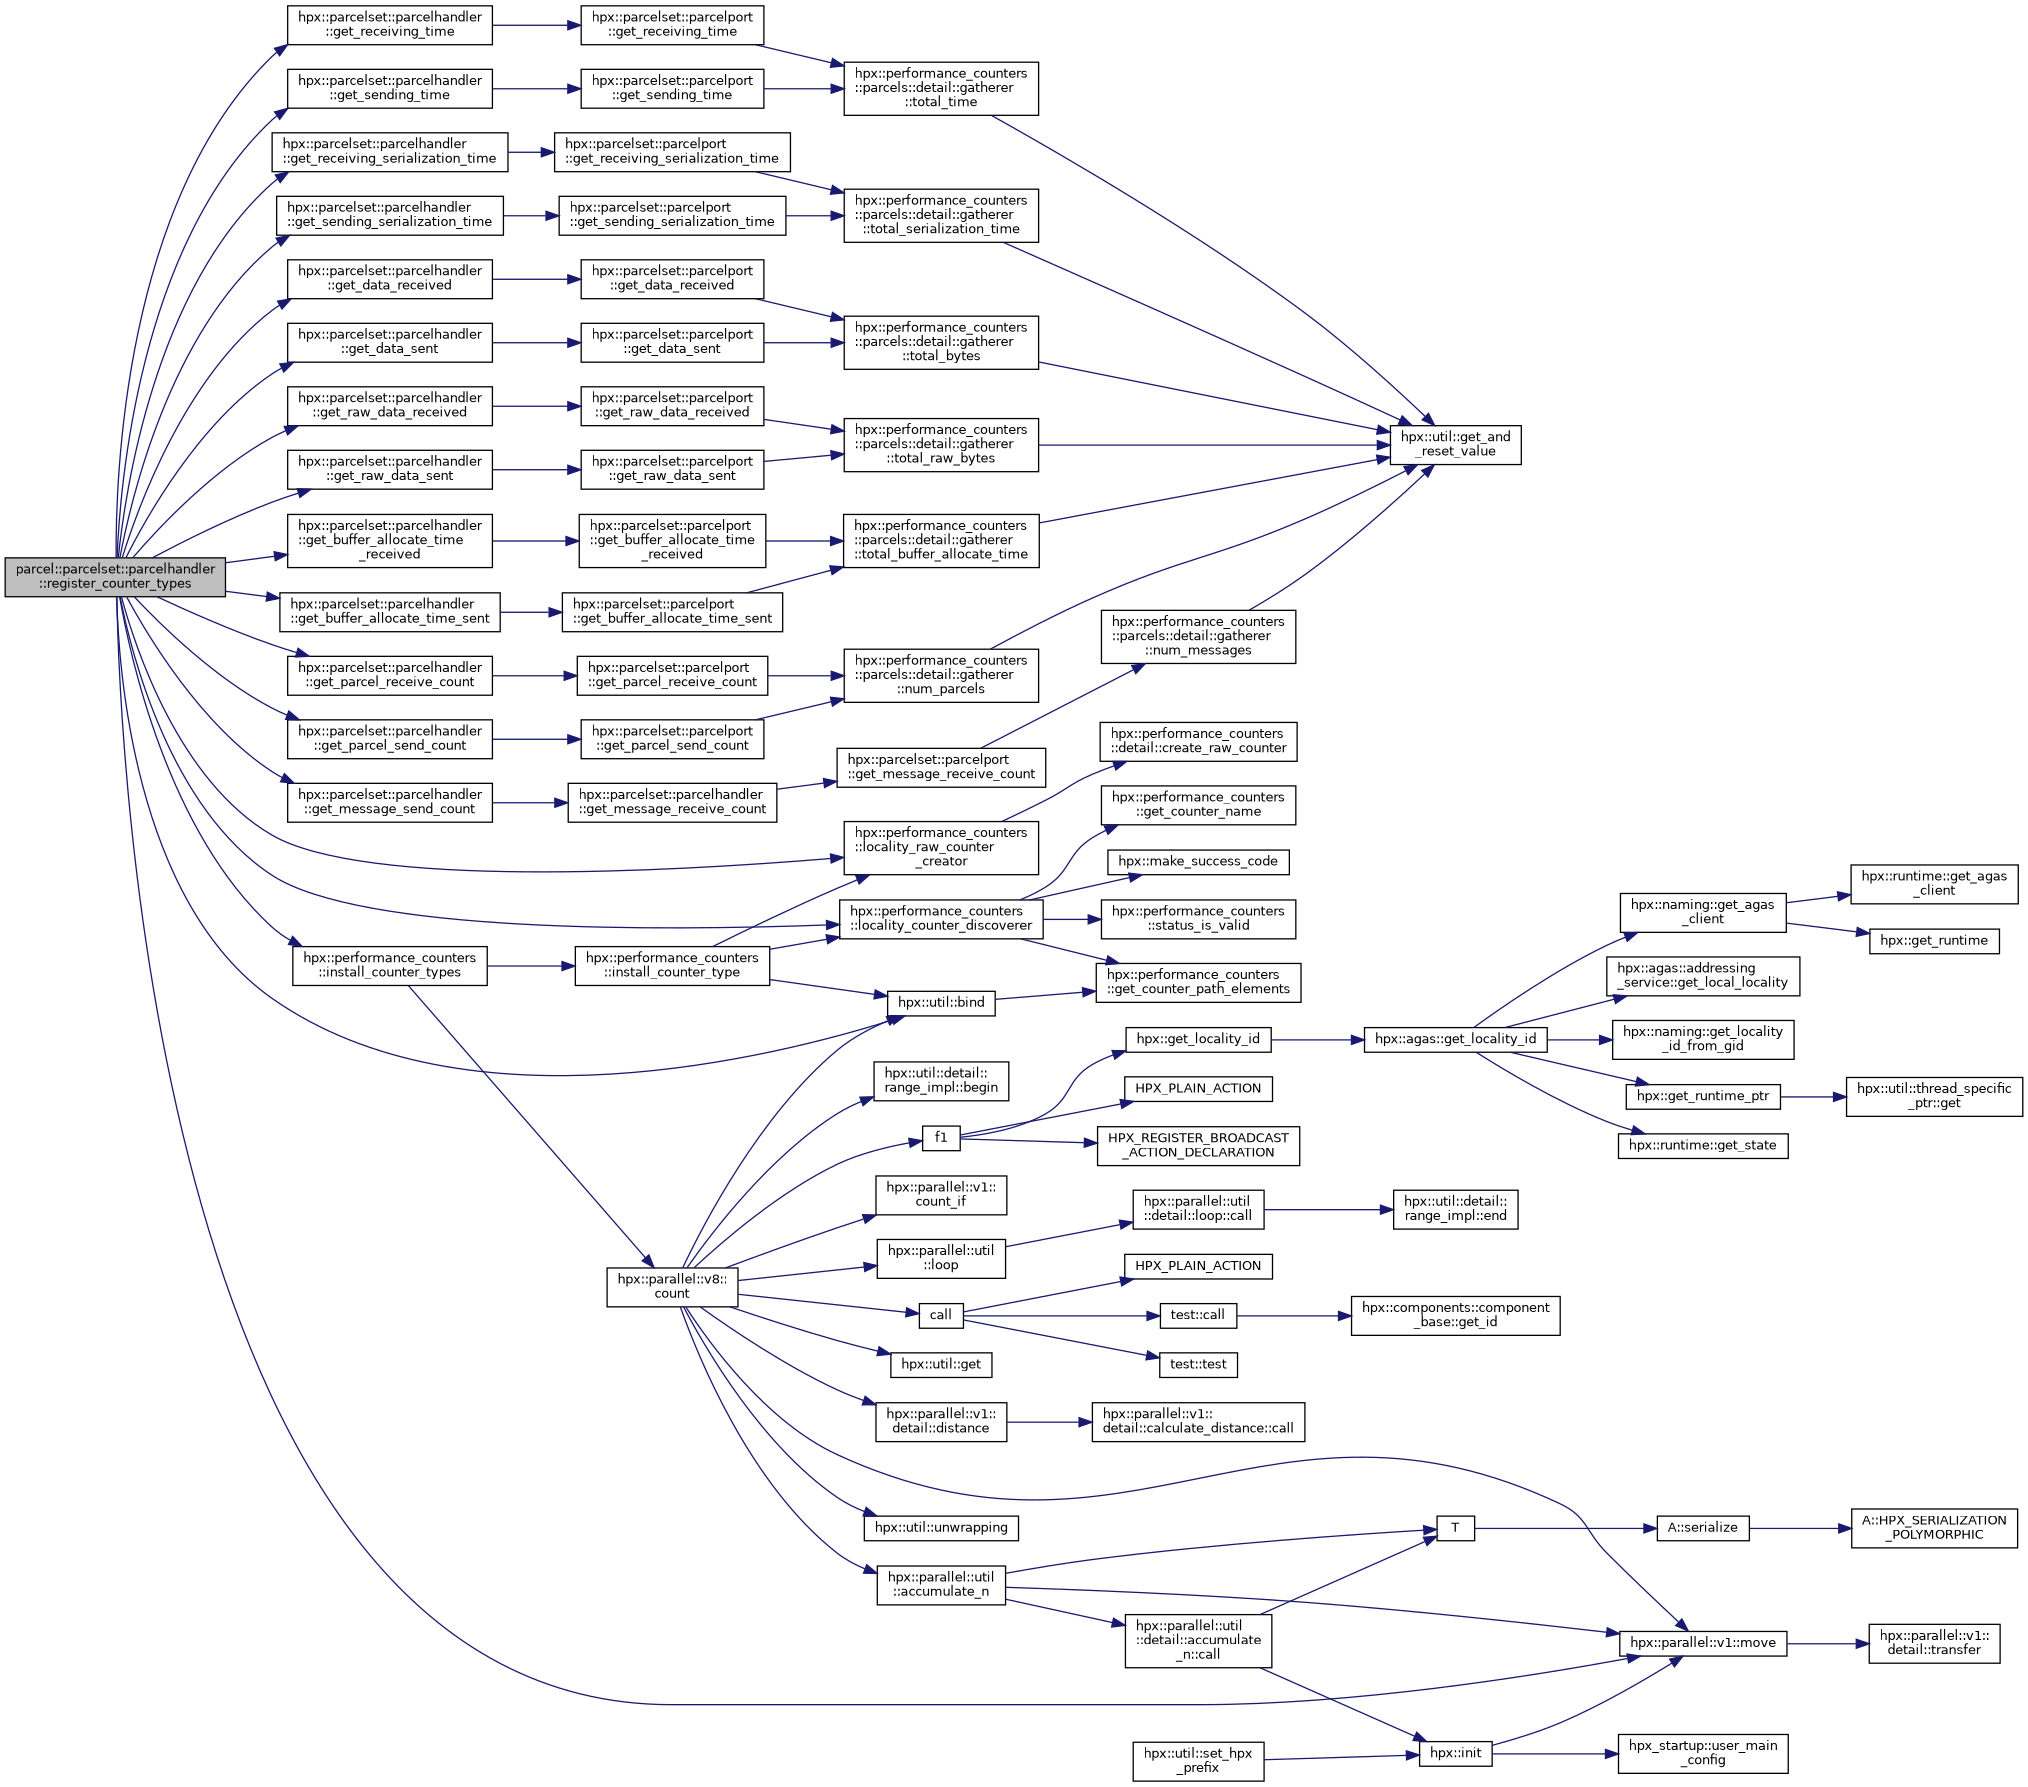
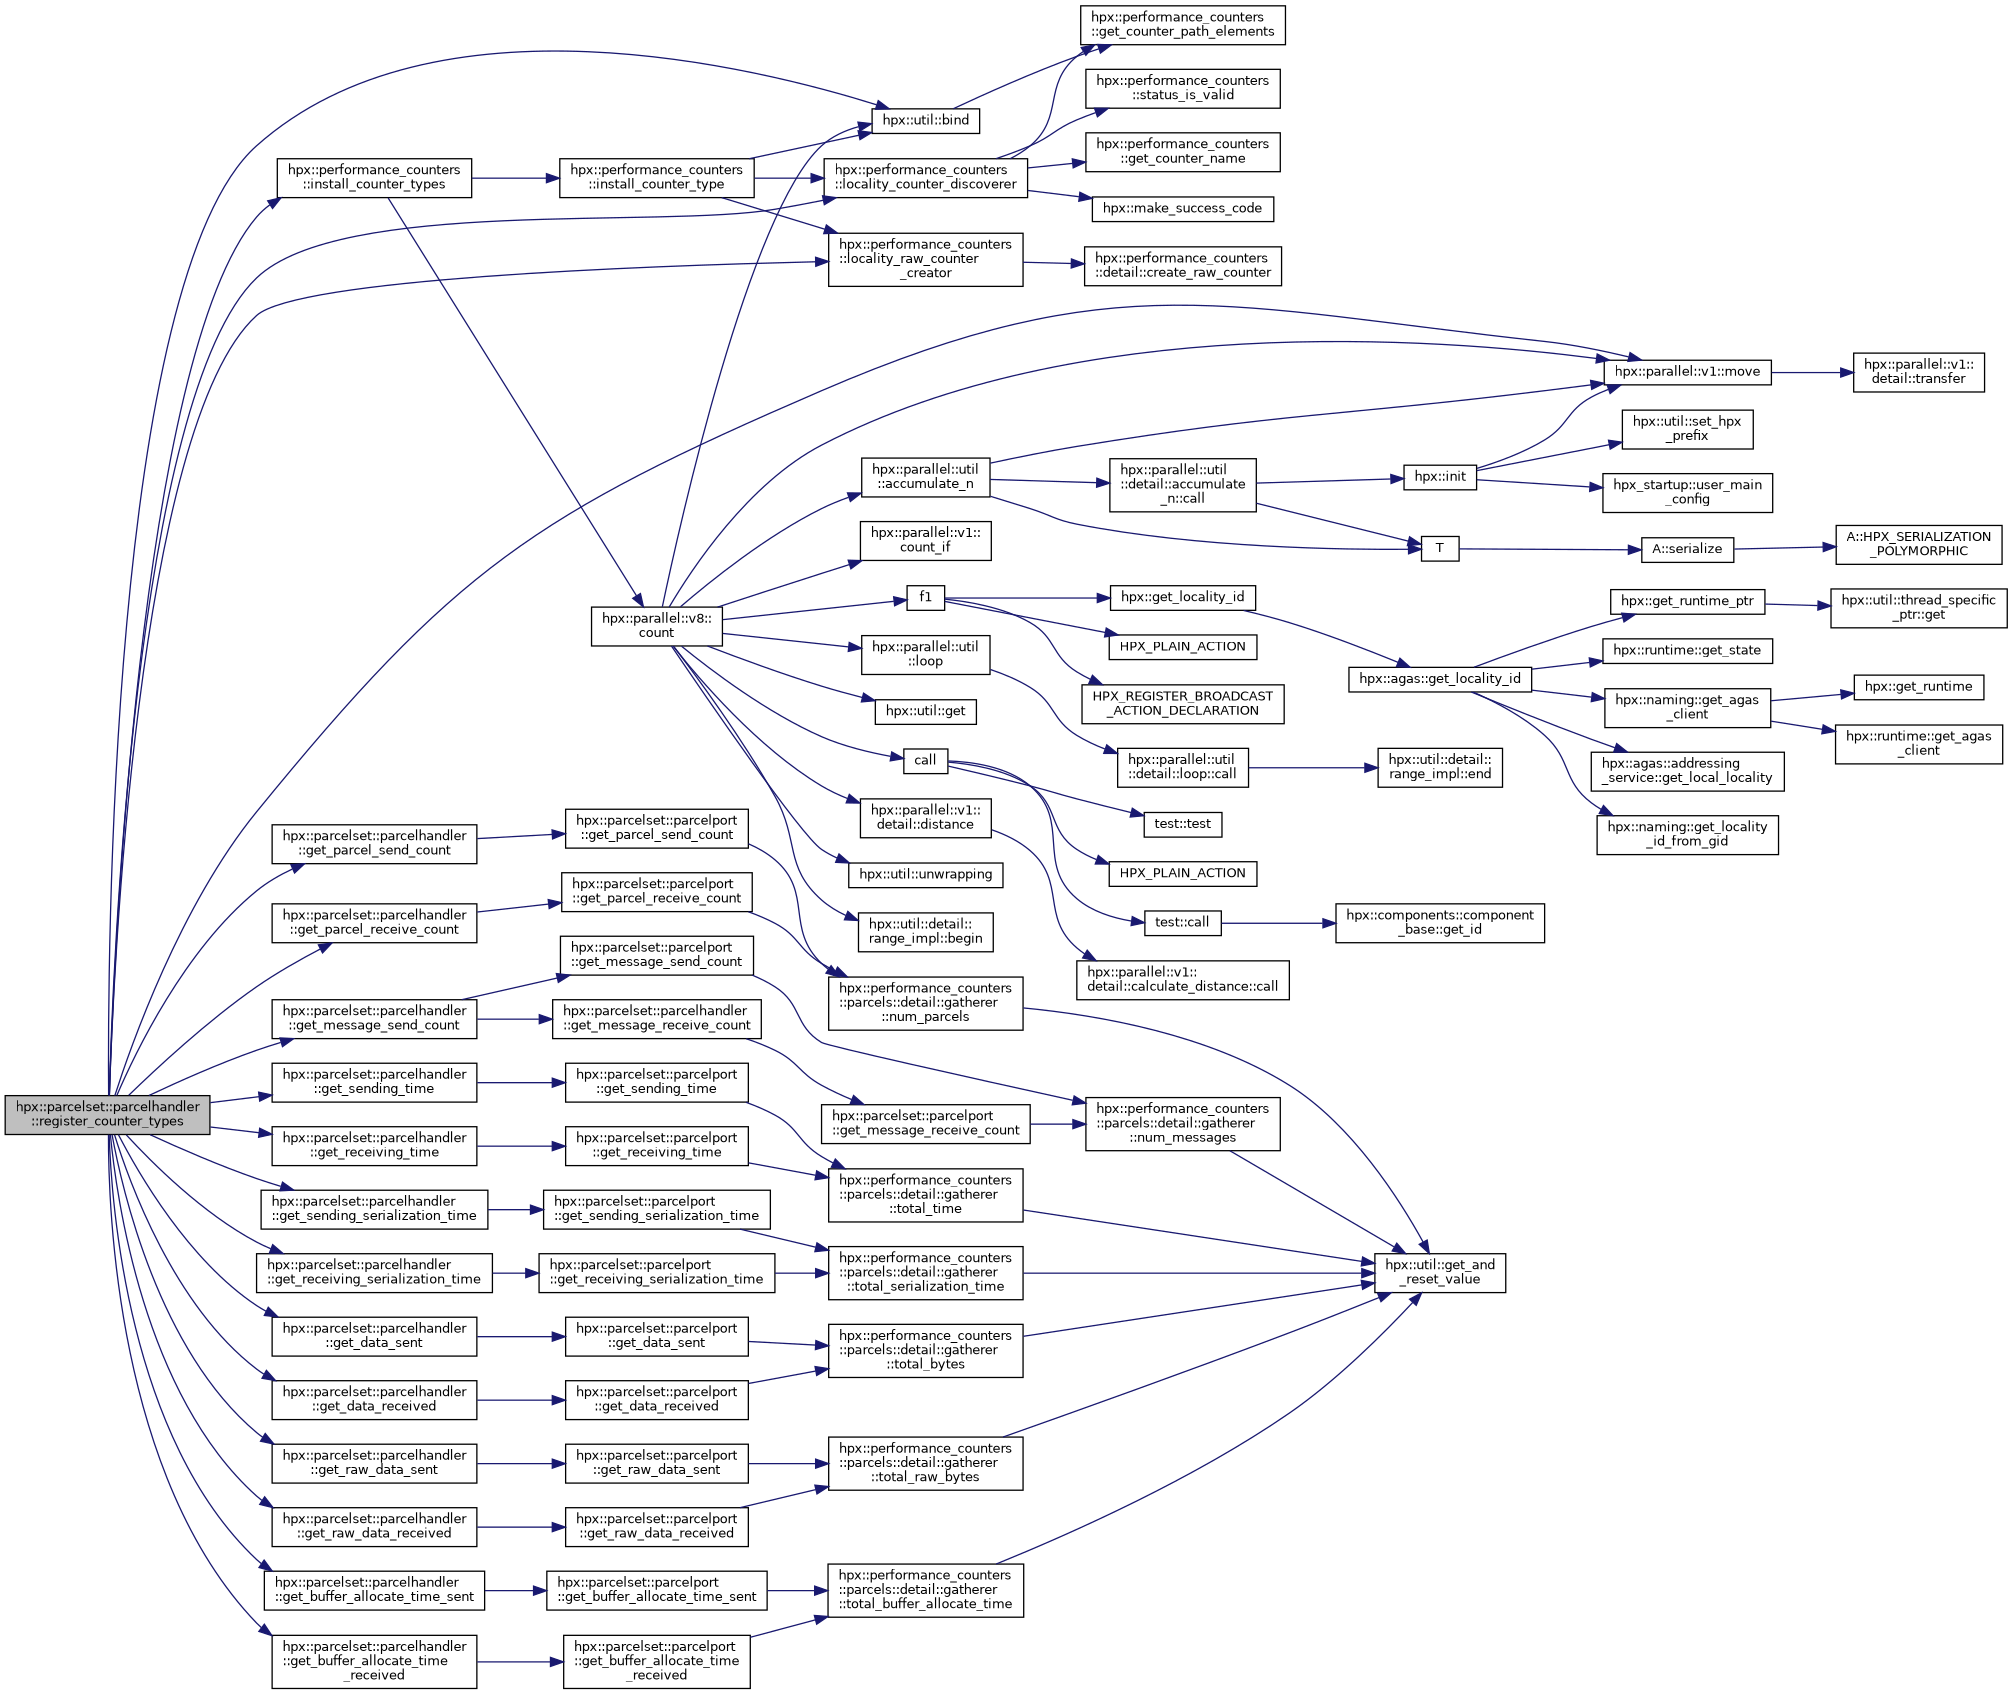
  digraph {
    rankdir=LR
    node [color=black fillcolor=white fontname=Helvetica fontsize=10 shape=record style=filled]
    edge [color=midnightblue fontname=Helvetica fontsize=10 labelfontname=Helvetica labelfontsize=10 style=solid]
-   n1 [fillcolor=grey75 fontcolor=black height=0.2 label="parcel::parcelset::parcelhandler\l::register_counter_types" width=0.4]
+   n1 [fillcolor=grey75 fontcolor=black height=0.2 label="hpx::parcelset::parcelhandler\l::register_counter_types" width=0.4]
    n2 [height=0.2 label="hpx::util::bind" width=0.4]
    n3 [height=0.2 label="hpx::parcelset::parcelhandler\l::get_parcel_send_count" width=0.4]
    n4 [height=0.2 label="hpx::parcelset::parcelhandler\l::get_parcel_receive_count" width=0.4]
    n5 [height=0.2 label="hpx::parcelset::parcelhandler\l::get_message_send_count" width=0.4]
    n6 [height=0.2 label="hpx::parcelset::parcelhandler\l::get_sending_time" width=0.4]
    n7 [height=0.2 label="hpx::parcelset::parcelhandler\l::get_receiving_time" width=0.4]
    n8 [height=0.2 label="hpx::parcelset::parcelhandler\l::get_sending_serialization_time" width=0.4]
    n9 [height=0.2 label="hpx::parcelset::parcelhandler\l::get_receiving_serialization_time" width=0.4]
    n10 [height=0.2 label="hpx::parcelset::parcelhandler\l::get_data_sent" width=0.4]
    n11 [height=0.2 label="hpx::parcelset::parcelhandler\l::get_data_received" width=0.4]
    n12 [height=0.2 label="hpx::parcelset::parcelhandler\l::get_raw_data_sent" width=0.4]
    n13 [height=0.2 label="hpx::parcelset::parcelhandler\l::get_raw_data_received" width=0.4]
    n14 [height=0.2 label="hpx::parcelset::parcelhandler\l::get_buffer_allocate_time_sent" width=0.4]
    n15 [height=0.2 label="hpx::parcelset::parcelhandler\l::get_buffer_allocate_time\l_received" width=0.4]
    n16 [height=0.2 label="hpx::parallel::v1::move" width=0.4]
    n17 [height=0.2 label="hpx::performance_counters\l::locality_raw_counter\l_creator" width=0.4]
    n18 [height=0.2 label="hpx::performance_counters\l::locality_counter_discoverer" width=0.4]
    n19 [height=0.2 label="hpx::performance_counters\l::install_counter_types" width=0.4]
    n20 [height=0.2 label="hpx::performance_counters\l::get_counter_path_elements" width=0.4]
    n21 [height=0.2 label="hpx::parcelset::parcelport\l::get_parcel_send_count" width=0.4]
    n22 [height=0.2 label="hpx::parcelset::parcelport\l::get_parcel_receive_count" width=0.4]
    n23 [height=0.2 label="hpx::parcelset::parcelhandler\l::get_message_receive_count" width=0.4]
+   n24 [height=0.2 label="hpx::parcelset::parcelport\l::get_message_send_count" width=0.4]
    n25 [height=0.2 label="hpx::parcelset::parcelport\l::get_message_receive_count" width=0.4]
    n26 [height=0.2 label="hpx::parcelset::parcelport\l::get_sending_time" width=0.4]
    n27 [height=0.2 label="hpx::parcelset::parcelport\l::get_receiving_time" width=0.4]
    n28 [height=0.2 label="hpx::parcelset::parcelport\l::get_sending_serialization_time" width=0.4]
    n29 [height=0.2 label="hpx::parcelset::parcelport\l::get_receiving_serialization_time" width=0.4]
    n30 [height=0.2 label="hpx::parcelset::parcelport\l::get_data_sent" width=0.4]
    n31 [height=0.2 label="hpx::parcelset::parcelport\l::get_data_received" width=0.4]
    n32 [height=0.2 label="hpx::parcelset::parcelport\l::get_raw_data_sent" width=0.4]
    n33 [height=0.2 label="hpx::parcelset::parcelport\l::get_raw_data_received" width=0.4]
    n34 [height=0.2 label="hpx::parcelset::parcelport\l::get_buffer_allocate_time_sent" width=0.4]
    n35 [height=0.2 label="hpx::parcelset::parcelport\l::get_buffer_allocate_time\l_received" width=0.4]
    n36 [height=0.2 label="hpx::parallel::v1::\ldetail::transfer" width=0.4]
    n37 [height=0.2 label="hpx::performance_counters\l::detail::create_raw_counter" width=0.4]
    n38 [height=0.2 label="hpx::performance_counters\l::status_is_valid" width=0.4]
    n39 [height=0.2 label="hpx::performance_counters\l::get_counter_name" width=0.4]
    n40 [height=0.2 label="hpx::make_success_code" width=0.4]
    n41 [height=0.2 label="hpx::parallel::v8::\lcount" width=0.4]
    n42 [height=0.2 label="hpx::performance_counters\l::install_counter_type" width=0.4]
    n43 [height=0.2 label="hpx::performance_counters\l::parcels::detail::gatherer\l::num_parcels" width=0.4]
    n44 [height=0.2 label="hpx::util::get_and\l_reset_value" width=0.4]
    n45 [height=0.2 label="hpx::performance_counters\l::parcels::detail::gatherer\l::num_messages" width=0.4]
    n46 [height=0.2 label="hpx::performance_counters\l::parcels::detail::gatherer\l::total_time" width=0.4]
    n47 [height=0.2 label="hpx::performance_counters\l::parcels::detail::gatherer\l::total_serialization_time" width=0.4]
    n48 [height=0.2 label="hpx::performance_counters\l::parcels::detail::gatherer\l::total_bytes" width=0.4]
    n49 [height=0.2 label="hpx::performance_counters\l::parcels::detail::gatherer\l::total_raw_bytes" width=0.4]
    n50 [height=0.2 label="hpx::performance_counters\l::parcels::detail::gatherer\l::total_buffer_allocate_time" width=0.4]
    n51 [height=0.2 label="hpx::parallel::v1::\lcount_if" width=0.4]
    n52 [height=0.2 label=f1 width=0.4]
    n53 [height=0.2 label="hpx::parallel::util\l::loop" width=0.4]
    n54 [height=0.2 label="hpx::util::get" width=0.4]
    n55 [height=0.2 label=call width=0.4]
    n56 [height=0.2 label="hpx::parallel::v1::\ldetail::distance" width=0.4]
    n57 [height=0.2 label="hpx::util::unwrapping" width=0.4]
    n58 [height=0.2 label="hpx::parallel::util\l::accumulate_n" width=0.4]
    n59 [height=0.2 label="hpx::util::detail::\lrange_impl::begin" width=0.4]
    n60 [height=0.2 label="hpx::get_locality_id" width=0.4]
    n61 [height=0.2 label=HPX_PLAIN_ACTION width=0.4]
    n62 [height=0.2 label="HPX_REGISTER_BROADCAST\l_ACTION_DECLARATION" width=0.4]
    n63 [height=0.2 label="hpx::parallel::util\l::detail::loop::call" width=0.4]
    n64 [height=0.2 label="test::test" width=0.4]
    n65 [height=0.2 label=HPX_PLAIN_ACTION width=0.4]
    n66 [height=0.2 label="test::call" width=0.4]
    n67 [height=0.2 label="hpx::parallel::v1::\ldetail::calculate_distance::call" width=0.4]
    n68 [height=0.2 label="hpx::parallel::util\l::detail::accumulate\l_n::call" width=0.4]
    n69 [height=0.2 label=T width=0.4]
    n70 [height=0.2 label="hpx::agas::get_locality_id" width=0.4]
    n71 [height=0.2 label="hpx::get_runtime_ptr" width=0.4]
    n72 [height=0.2 label="hpx::runtime::get_state" width=0.4]
    n73 [height=0.2 label="hpx::naming::get_agas\l_client" width=0.4]
    n74 [height=0.2 label="hpx::agas::addressing\l_service::get_local_locality" width=0.4]
    n75 [height=0.2 label="hpx::naming::get_locality\l_id_from_gid" width=0.4]
    n76 [height=0.2 label="hpx::util::thread_specific\l_ptr::get" width=0.4]
    n77 [height=0.2 label="hpx::get_runtime" width=0.4]
    n78 [height=0.2 label="hpx::runtime::get_agas\l_client" width=0.4]
    n79 [height=0.2 label="hpx::util::detail::\lrange_impl::end" width=0.4]
    n80 [height=0.2 label="hpx::components::component\l_base::get_id" width=0.4]
    n81 [height=0.2 label="hpx::init" width=0.4]
    n82 [height=0.2 label="A::serialize" width=0.4]
    n83 [height=0.2 label="hpx::util::set_hpx\l_prefix" width=0.4]
    n84 [height=0.2 label="hpx_startup::user_main\l_config" width=0.4]
    n85 [height=0.2 label="A::HPX_SERIALIZATION\l_POLYMORPHIC" width=0.4]
    n1 -> n2
    n1 -> n3
    n1 -> n4
    n1 -> n5
    n1 -> n6
    n1 -> n7
    n1 -> n8
    n1 -> n9
    n1 -> n10
    n1 -> n11
    n1 -> n12
    n1 -> n13
    n1 -> n14
    n1 -> n15
    n1 -> n16
    n1 -> n17
    n1 -> n18
    n1 -> n19
    n2 -> n20
    n3 -> n21
    n4 -> n22
    n5 -> n23
+   n5 -> n24
    n6 -> n26
    n7 -> n27
    n8 -> n28
    n9 -> n29
    n10 -> n30
    n11 -> n31
    n12 -> n32
    n13 -> n33
    n14 -> n34
    n15 -> n35
    n16 -> n36
    n17 -> n37
    n18 -> n20
    n18 -> n38
    n18 -> n39
    n18 -> n40
    n19 -> n41
    n19 -> n42
    n21 -> n43
    n22 -> n43
    n23 -> n25
+   n24 -> n45
    n25 -> n45
    n26 -> n46
    n27 -> n46
    n28 -> n47
    n29 -> n47
    n30 -> n48
    n31 -> n48
    n32 -> n49
    n33 -> n49
    n34 -> n50
    n35 -> n50
    n41 -> n2
    n41 -> n16
    n41 -> n51
    n41 -> n52
    n41 -> n53
    n41 -> n54
    n41 -> n55
    n41 -> n56
    n41 -> n57
    n41 -> n58
    n41 -> n59
    n42 -> n2
    n42 -> n17
    n42 -> n18
    n43 -> n44
    n45 -> n44
    n46 -> n44
    n47 -> n44
    n48 -> n44
    n49 -> n44
    n50 -> n44
    n52 -> n60
    n52 -> n61
    n52 -> n62
    n53 -> n63
    n55 -> n64
    n55 -> n65
    n55 -> n66
    n56 -> n67
    n58 -> n16
    n58 -> n68
    n58 -> n69
    n60 -> n70
    n63 -> n79
    n66 -> n80
    n68 -> n69
    n68 -> n81
    n69 -> n82
    n70 -> n71
    n70 -> n72
    n70 -> n73
    n70 -> n74
    n70 -> n75
    n71 -> n76
    n73 -> n77
    n73 -> n78
    n81 -> n16
-   n83 -> n81
+   n81 -> n83
    n81 -> n84
    n82 -> n85
  }
